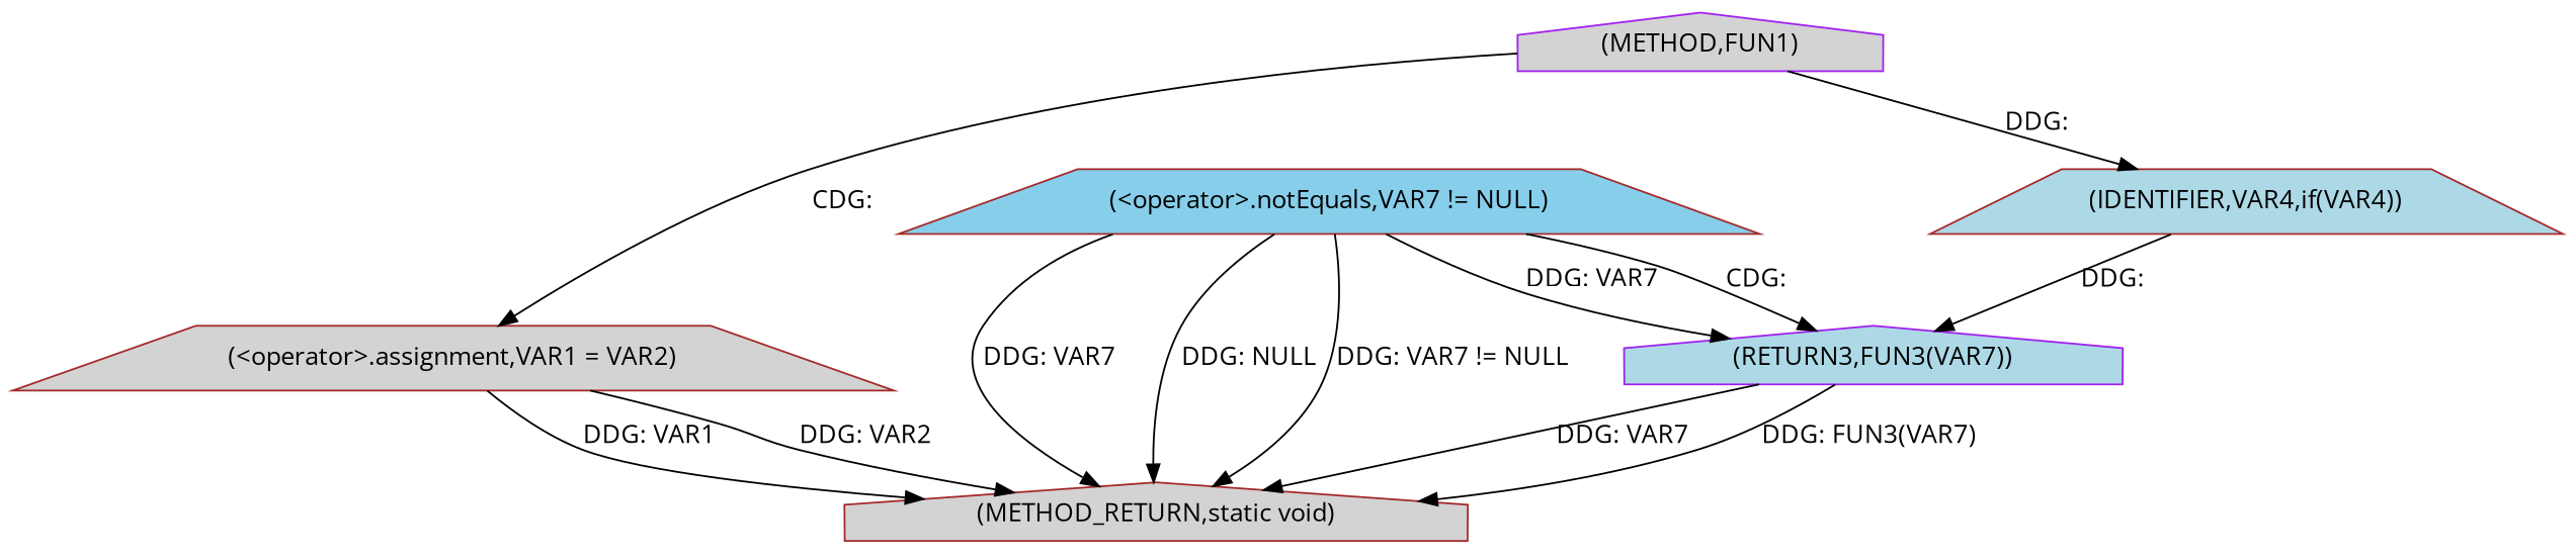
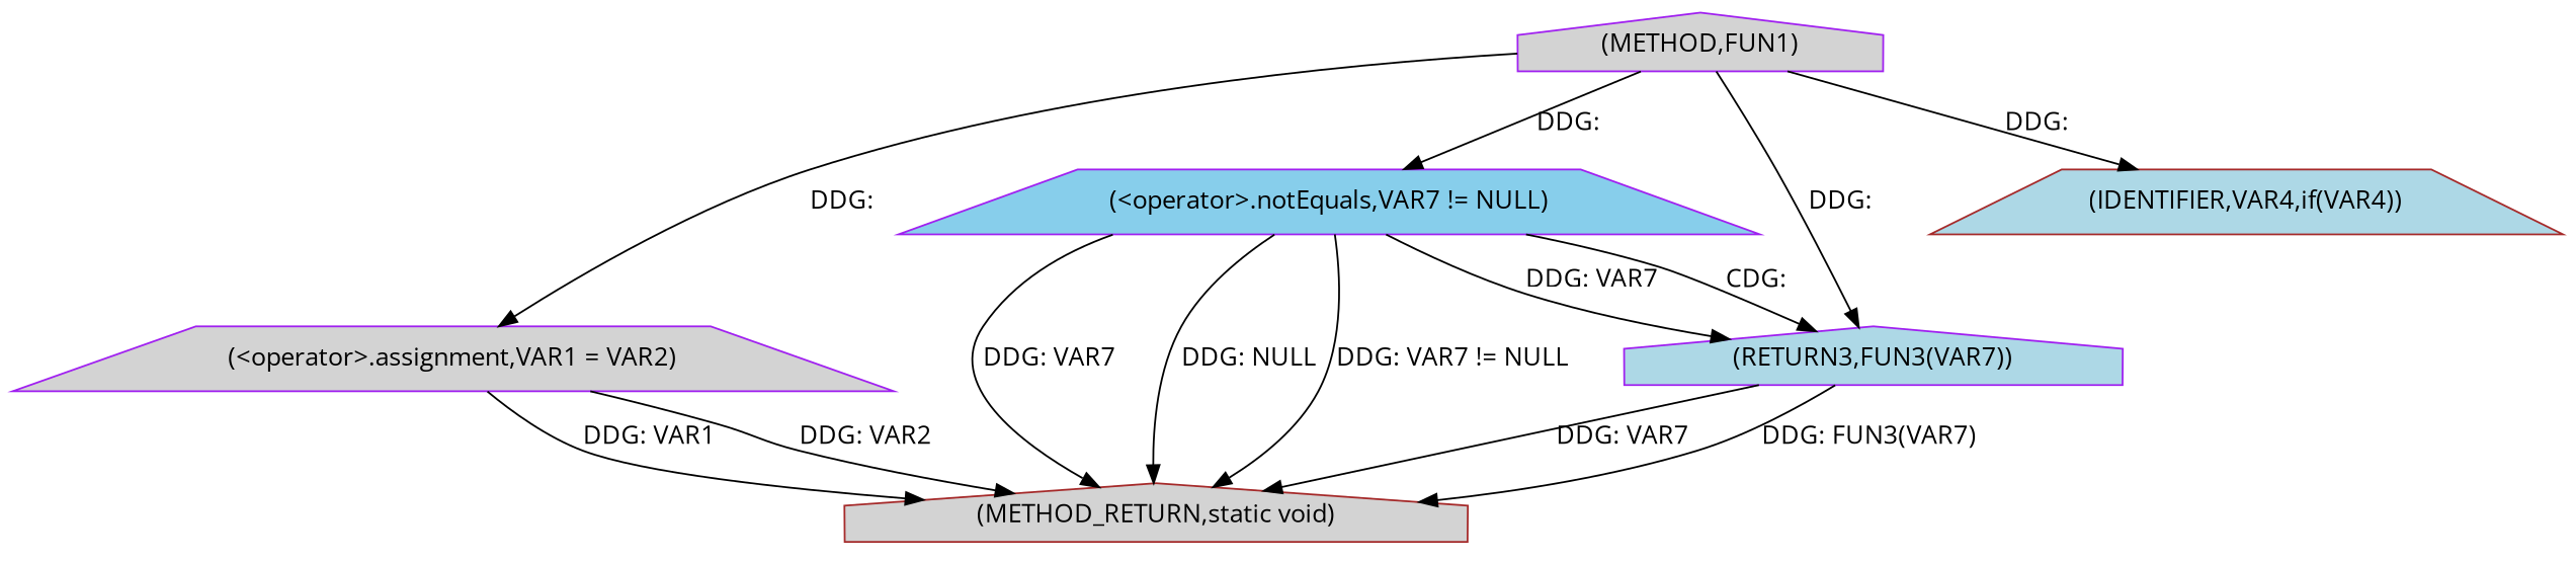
  digraph {
    fontname="Open Sans"
    node [color=brown fillcolor=lightgrey fontname="Open Sans" shape=house style=filled]
    edge [fontname="Open Sans"]
    n1 [color=purple label="(METHOD,FUN1)"]
-   n2 [label="(<operator>.assignment,VAR1 = VAR2)" shape=trapezium]
+   n2 [color=purple label="(<operator>.assignment,VAR1 = VAR2)" shape=trapezium]
    n3 [fillcolor=lightblue label="(IDENTIFIER,VAR4,if(VAR4))" shape=trapezium]
-   n4 [fillcolor=skyblue label="(<operator>.notEquals,VAR7 != NULL)" shape=trapezium]
+   n4 [color=purple fillcolor=skyblue label="(<operator>.notEquals,VAR7 != NULL)" shape=trapezium]
    n5 [color=purple fillcolor=lightblue label="(RETURN3,FUN3(VAR7))"]
    n6 [label="(METHOD_RETURN,static void)"]
-   n1 -> n2 [label="CDG: "]
+   n1 -> n2 [label="DDG: "]
    n1 -> n3 [label="DDG: "]
-   n3 -> n5 [label="DDG: "]
+   n1 -> n4 [label="DDG: "]
+   n1 -> n5 [label="DDG: "]
    n2 -> n6 [label="DDG: VAR1"]
    n2 -> n6 [label="DDG: VAR2"]
    n4 -> n5 [label="DDG: VAR7"]
    n4 -> n5 [label="CDG: "]
    n4 -> n6 [label="DDG: VAR7"]
    n4 -> n6 [label="DDG: NULL"]
    n4 -> n6 [label="DDG: VAR7 != NULL"]
    n5 -> n6 [label="DDG: VAR7"]
    n5 -> n6 [label="DDG: FUN3(VAR7)"]
  }
